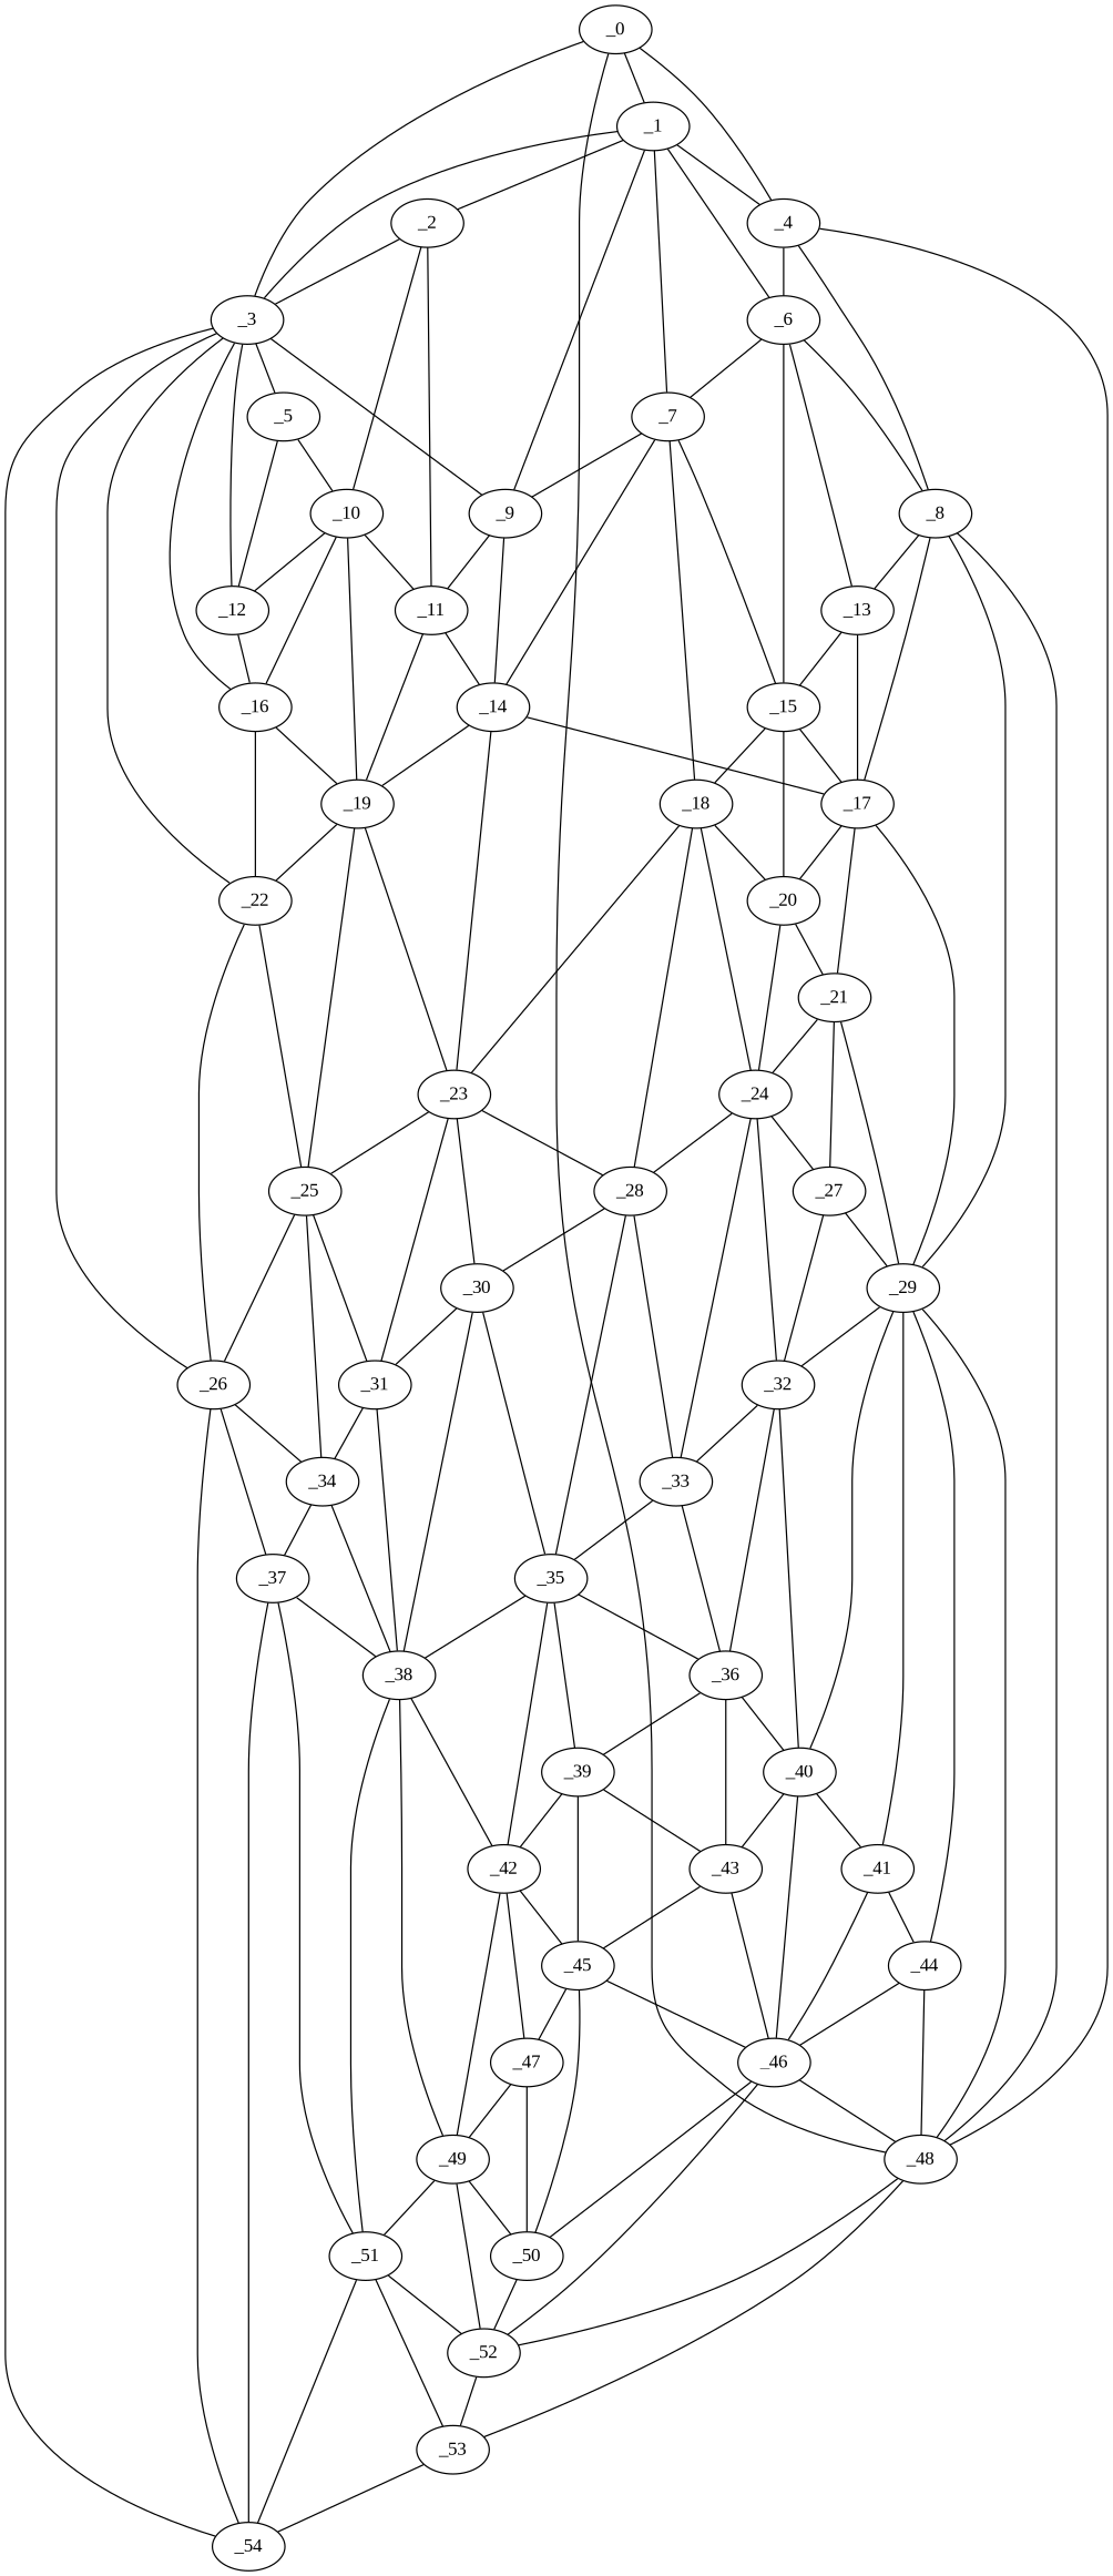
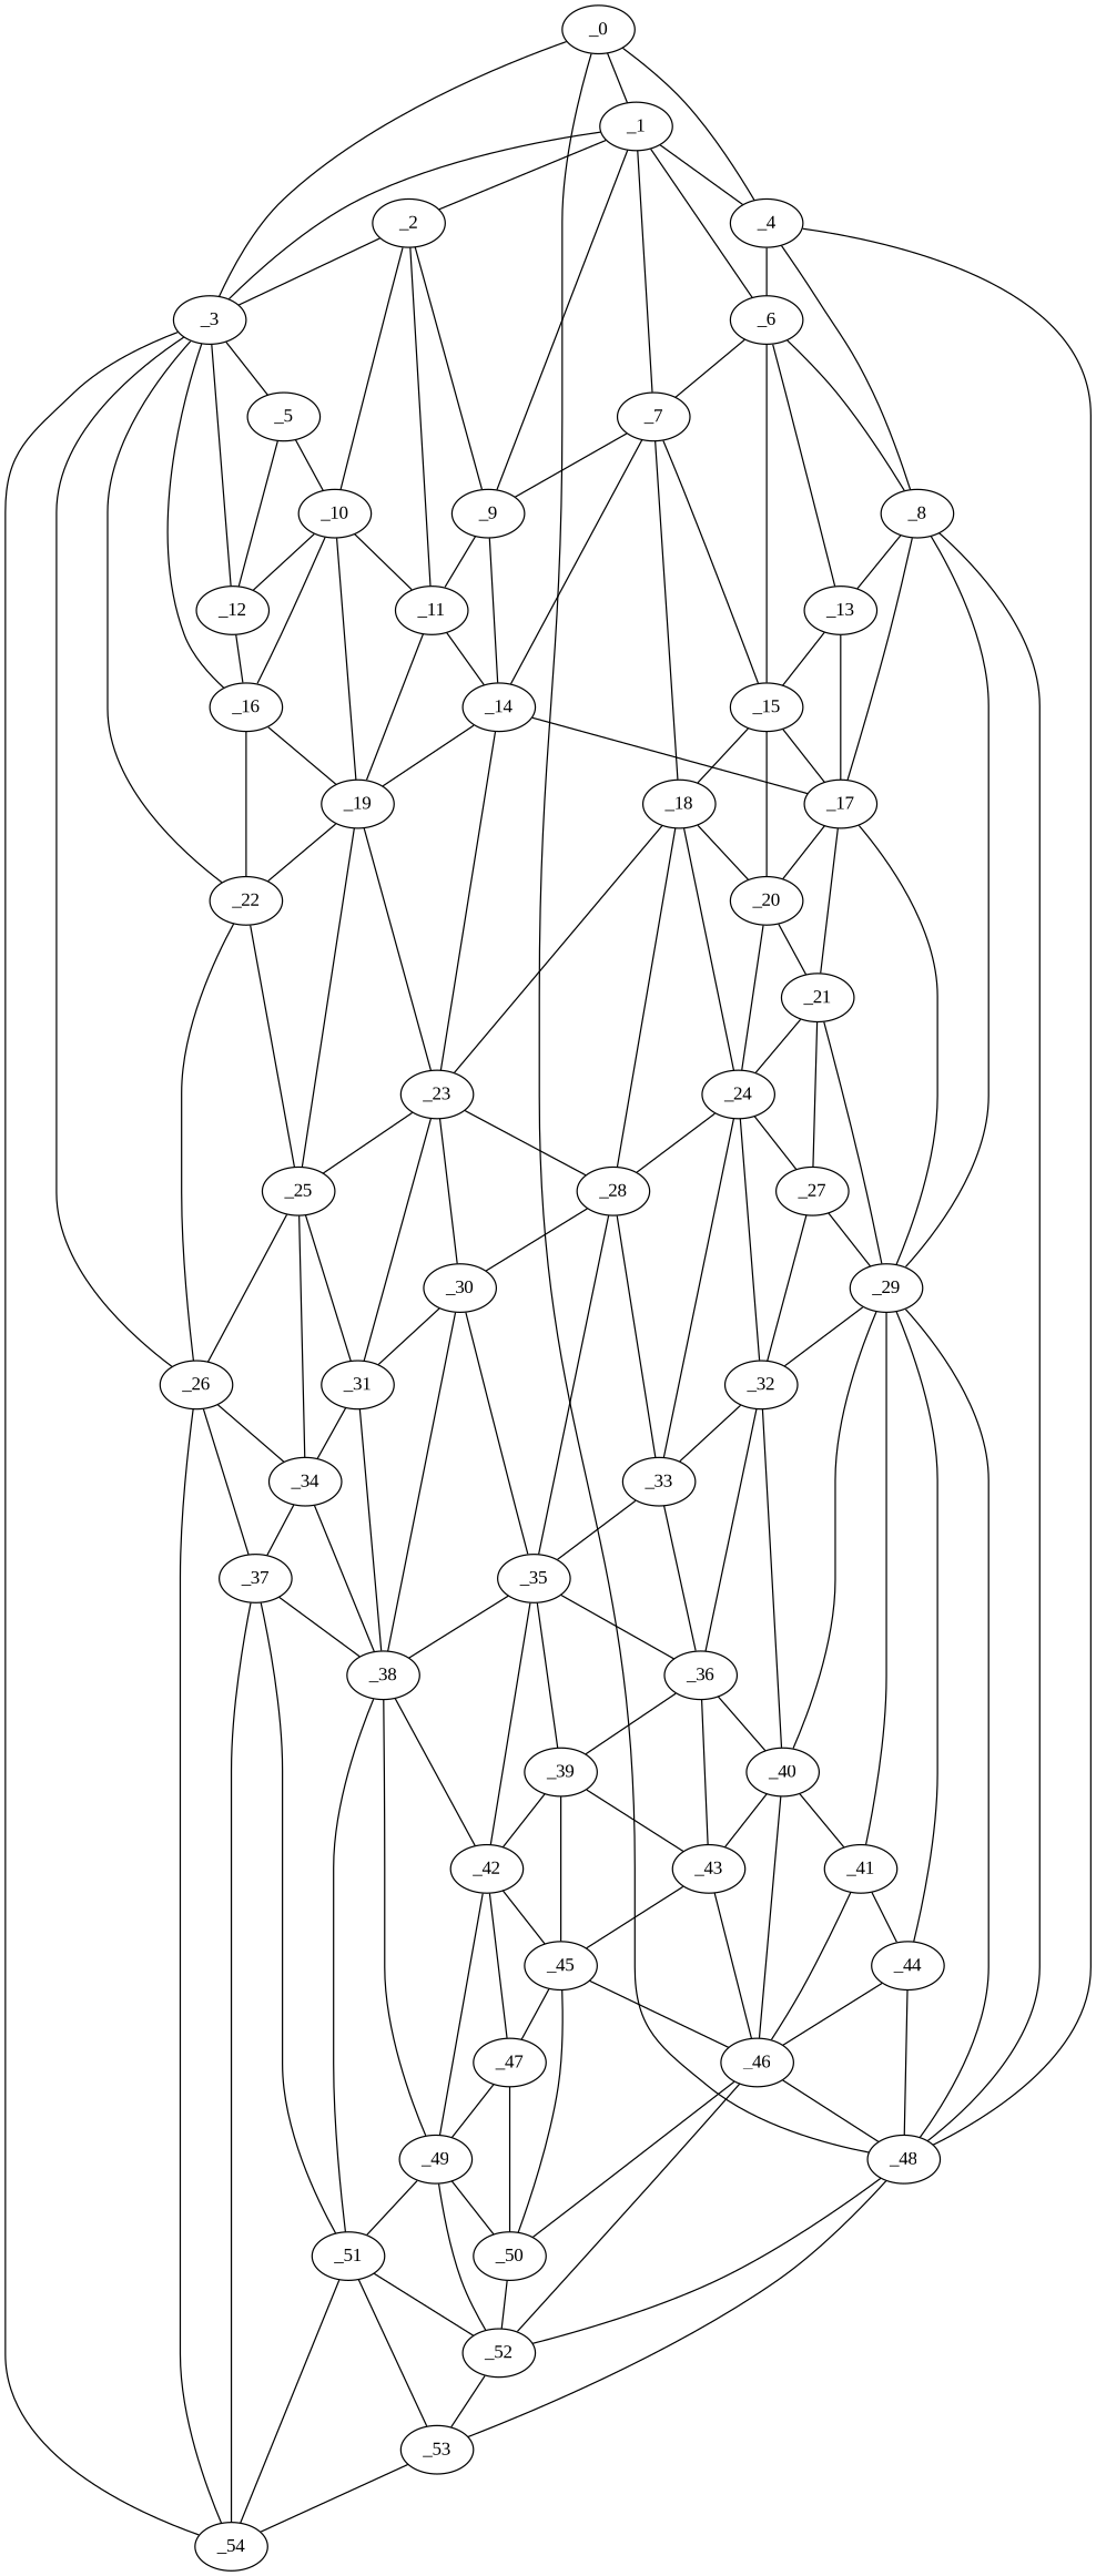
  graph {
    fontname="Liberation Serif"
    node [fontname="Liberation Serif" x=30 y=27]
    edge [fontname="Liberation Serif" valence=2]
    _0 [x=5]
    _1 [x=14 y=53]
    _3 [x=18 y=104]
    _4 [x=20]
    _48 [x=99 y=24]
    _2 [x=17 y=64]
    _6 [y=41]
    _7 [y=48]
    _9 [x=32 y=60]
    _5 [x=21 y=83]
    _12 [x=35 y=86]
    _16 [x=44 y=86]
    _22 [x=59 y=86]
    _26 [x=63 y=86]
    _54 [x=125 y=101]
    _8 [x=32]
    _52 [x=109 y=47]
    _53 [x=125 y=77]
    _10 [x=33 y=75]
    _11 [x=34 y=68]
    _13 [x=42 y=31]
    _15 [x=44 y=39]
    _14 [x=43 y=61]
    _18 [x=48 y=50]
    _19 [x=49 y=73]
    _25 [x=63 y=73]
    _34 [x=76 y=84]
    _37 [x=82 y=85]
    _17 [x=47 y=31]
    _29 [x=68 y=28]
    _20 [x=51 y=34]
    _23 [x=60 y=63]
    _24 [x=61 y=40]
    _28 [x=67 y=51]
    _31 [x=69 y=68]
    _38 [x=83 y=65]
    _51 [x=102 y=68]
    _21 [x=59 y=32]
    _32 [x=71 y=36]
    _40 [x=90 y=35]
    _41 [x=92 y=31]
    _44 [x=94]
    _30 [x=68 y=63]
    _27 [x=65 y=31]
    _33 [x=74 y=45]
    _35 [x=77 y=52]
    _36 [x=80 y=45]
    _43 [x=93 y=42]
    _46 [x=98 y=41]
    _39 [x=89 y=48]
    _42 [x=92 y=56]
    _49 [x=100 y=61]
    _45 [x=94 y=48]
    _47 [x=98 y=56]
    _50 [x=101 y=52]
    _0 -- _1 [valence=1]
    _0 -- _3 [valence=1]
    _0 -- _4
    _0 -- _48 [valence=1]
    _1 -- _3 [valence=1]
    _1 -- _4
    _1 -- _2
    _1 -- _6 [valence=1]
    _1 -- _7 [valence=1]
    _1 -- _9 [valence=1]
    _3 -- _5
    _3 -- _12 [valence=1]
    _3 -- _16
    _3 -- _22
    _3 -- _26 [valence=1]
    _3 -- _54 [valence=1]
    _4 -- _48 [valence=1]
    _4 -- _6
    _4 -- _8
    _48 -- _52
    _48 -- _53 [valence=1]
    _2 -- _3
-   _3 -- _9
+   _2 -- _9
    _2 -- _10
    _2 -- _11
    _6 -- _7 [valence=1]
    _6 -- _8 [valence=1]
    _6 -- _13 [valence=1]
    _6 -- _15
    _7 -- _9
    _7 -- _15
    _7 -- _14 [valence=1]
    _7 -- _18 [valence=1]
    _9 -- _11
    _9 -- _14
    _5 -- _12
    _5 -- _10
    _12 -- _16
    _16 -- _22
    _16 -- _19
    _22 -- _26 [valence=1]
    _22 -- _25
    _26 -- _54
    _26 -- _34 [valence=1]
    _26 -- _37
    _8 -- _48
    _8 -- _13 [valence=1]
    _8 -- _17
    _8 -- _29
    _52 -- _53 [valence=1]
    _53 -- _54 [valence=1]
    _10 -- _12 [valence=1]
    _10 -- _16 [valence=1]
    _10 -- _11
    _10 -- _19
    _11 -- _14 [valence=1]
    _11 -- _19
    _13 -- _15
    _13 -- _17
    _15 -- _18
    _15 -- _17
    _15 -- _20
    _14 -- _19
    _14 -- _17
    _14 -- _23
    _18 -- _20
    _18 -- _23 [valence=1]
    _18 -- _24 [valence=1]
    _18 -- _28
    _19 -- _22
    _19 -- _25
    _19 -- _23 [valence=1]
    _25 -- _26 [valence=1]
    _25 -- _34
    _25 -- _31 [valence=1]
    _34 -- _37
    _34 -- _38
    _37 -- _54 [valence=1]
    _37 -- _38
    _37 -- _51
    _17 -- _29 [valence=1]
    _17 -- _20
    _17 -- _21 [valence=1]
    _29 -- _48
    _29 -- _32
    _29 -- _40 [valence=1]
    _29 -- _41
    _29 -- _44 [valence=1]
    _20 -- _24 [valence=1]
    _20 -- _21
    _23 -- _25
    _23 -- _28
    _23 -- _31
    _23 -- _30 [valence=1]
    _24 -- _28 [valence=1]
    _24 -- _32
    _24 -- _27
    _24 -- _33 [valence=1]
    _28 -- _30
    _28 -- _33
    _28 -- _35 [valence=1]
    _31 -- _34
    _31 -- _38 [valence=1]
    _38 -- _51
    _38 -- _42 [valence=1]
    _38 -- _49
    _51 -- _54 [valence=1]
    _51 -- _52
    _51 -- _53
    _21 -- _29 [valence=1]
    _21 -- _24 [valence=1]
    _21 -- _27
    _32 -- _40
    _32 -- _33
    _32 -- _36 [valence=1]
    _40 -- _41
    _40 -- _43 [valence=1]
    _40 -- _46
    _41 -- _44
    _41 -- _46
    _44 -- _48
    _44 -- _46 [valence=1]
    _30 -- _31 [valence=1]
    _30 -- _38
    _30 -- _35 [valence=1]
    _27 -- _29 [valence=1]
    _27 -- _32 [valence=1]
    _33 -- _35
    _33 -- _36
    _35 -- _38
    _35 -- _36
    _35 -- _39
    _35 -- _42 [valence=1]
    _36 -- _40
    _36 -- _43
    _36 -- _39 [valence=1]
    _43 -- _46
    _43 -- _45
    _46 -- _48
    _46 -- _52 [valence=1]
    _46 -- _50 [valence=1]
    _39 -- _43
    _39 -- _42
    _39 -- _45
    _42 -- _49
    _42 -- _45 [valence=1]
    _42 -- _47 [valence=1]
    _49 -- _52
    _49 -- _51 [valence=1]
    _49 -- _50 [valence=1]
    _45 -- _46 [valence=1]
    _45 -- _47
    _45 -- _50
    _47 -- _49
    _47 -- _50 [valence=1]
    _50 -- _52
  }
